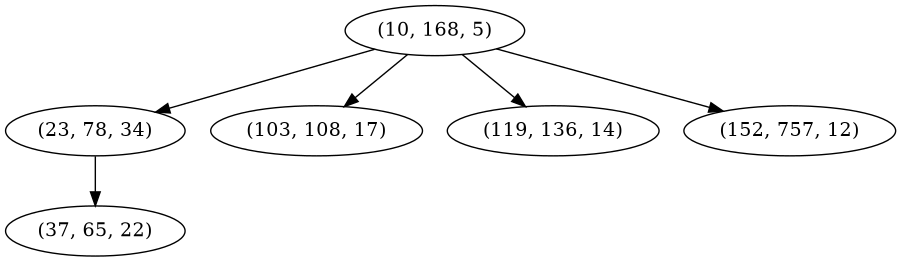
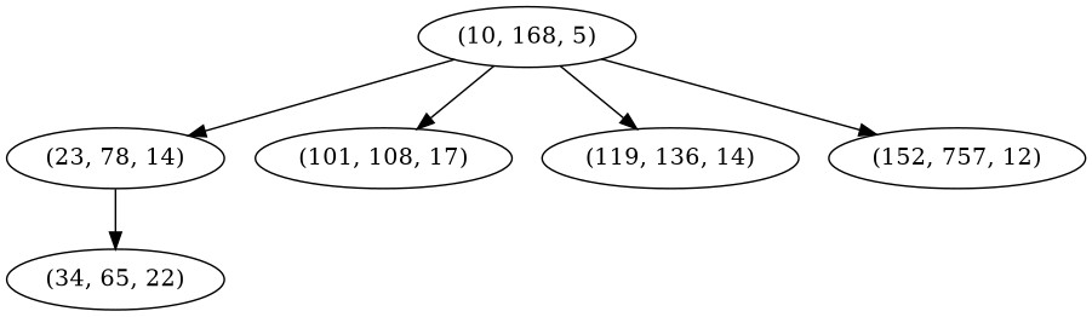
  digraph {
    "(10, 168, 5)"
-   "(23, 78, 14)" [label="(23, 78, 34)"]
-   "(101, 108, 17)" [label="(103, 108, 17)"]
+   "(23, 78, 14)"
+   "(101, 108, 17)"
    n4 [label="(119, 136, 14)"]
    n5 [label="(152, 757, 12)"]
-   "(37, 65, 22)"
+   "(37, 65, 22)" [label="(34, 65, 22)"]
    "(10, 168, 5)" -> "(23, 78, 14)"
    "(10, 168, 5)" -> "(101, 108, 17)"
    "(10, 168, 5)" -> n4
    "(10, 168, 5)" -> n5
    "(23, 78, 14)" -> "(37, 65, 22)"
  }
